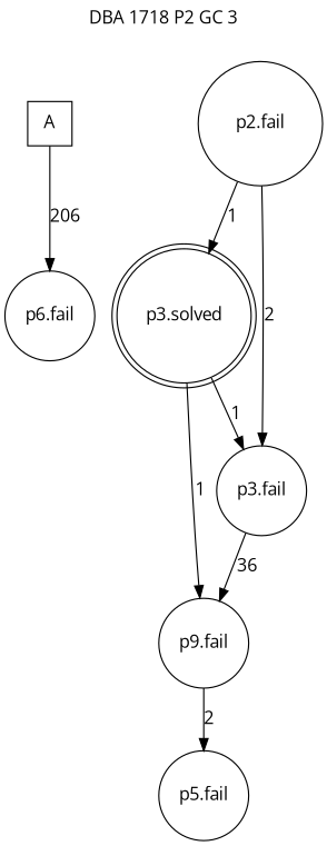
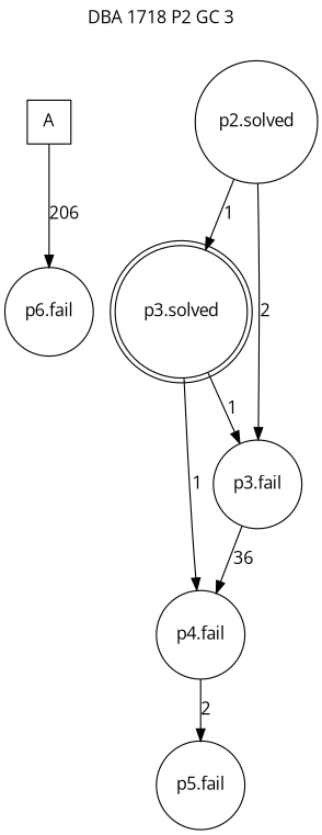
  digraph {
    fontname="Open Sans"
    label=" DBA 1718 P2 GC 3 "
    labelloc=tl
    rankdir=TB
    node [fontname="Open Sans" shape=circle]
    edge [fontname="Open Sans"]
    n1 [label=A shape=square]
    n2 [label="p6.fail"]
-   n3 [label="p2.fail"]
+   n3 [label="p2.solved"]
    n4 [label="p3.solved" shape=doublecircle]
    n5 [label="p3.fail"]
-   n6 [label="p9.fail"]
+   n6 [label="p4.fail"]
    n7 [label="p5.fail"]
    n1 -> n2 [label=206]
    n3 -> n4 [label=1]
    n3 -> n5 [label=2]
    n4 -> n5 [label=1]
    n4 -> n6 [label=1]
    n5 -> n6 [label=36]
    n6 -> n7 [label=2]
  }
